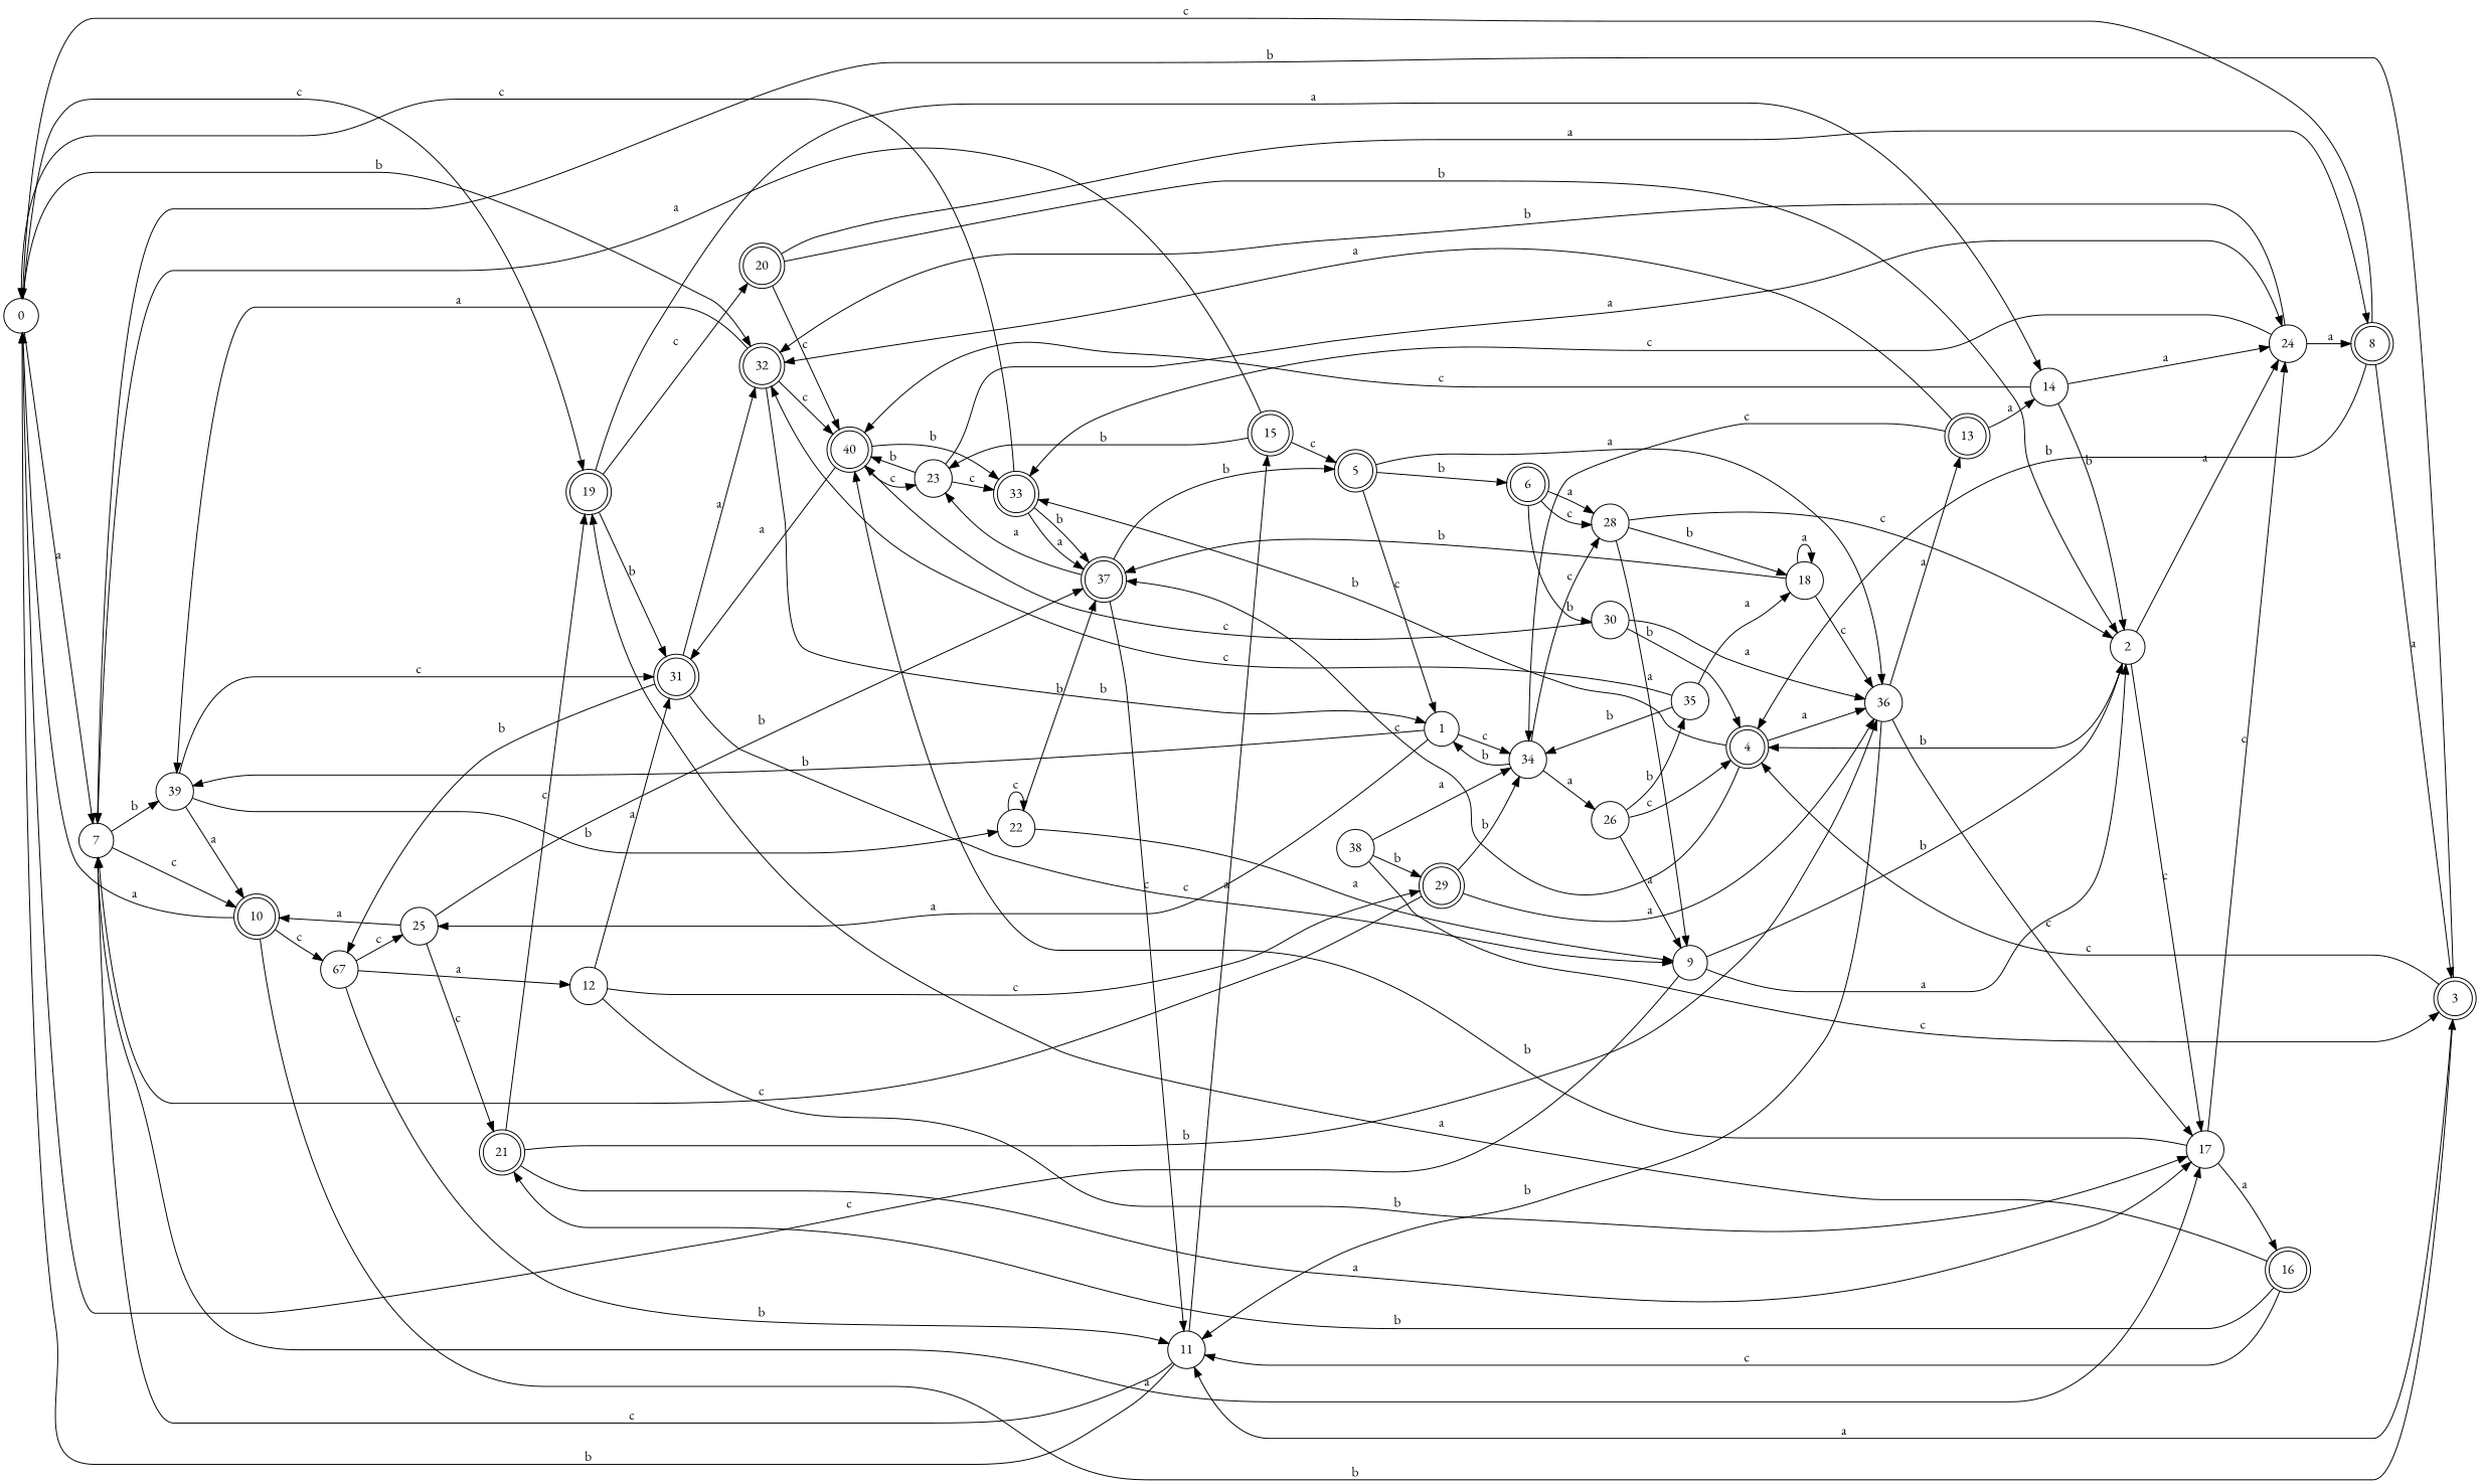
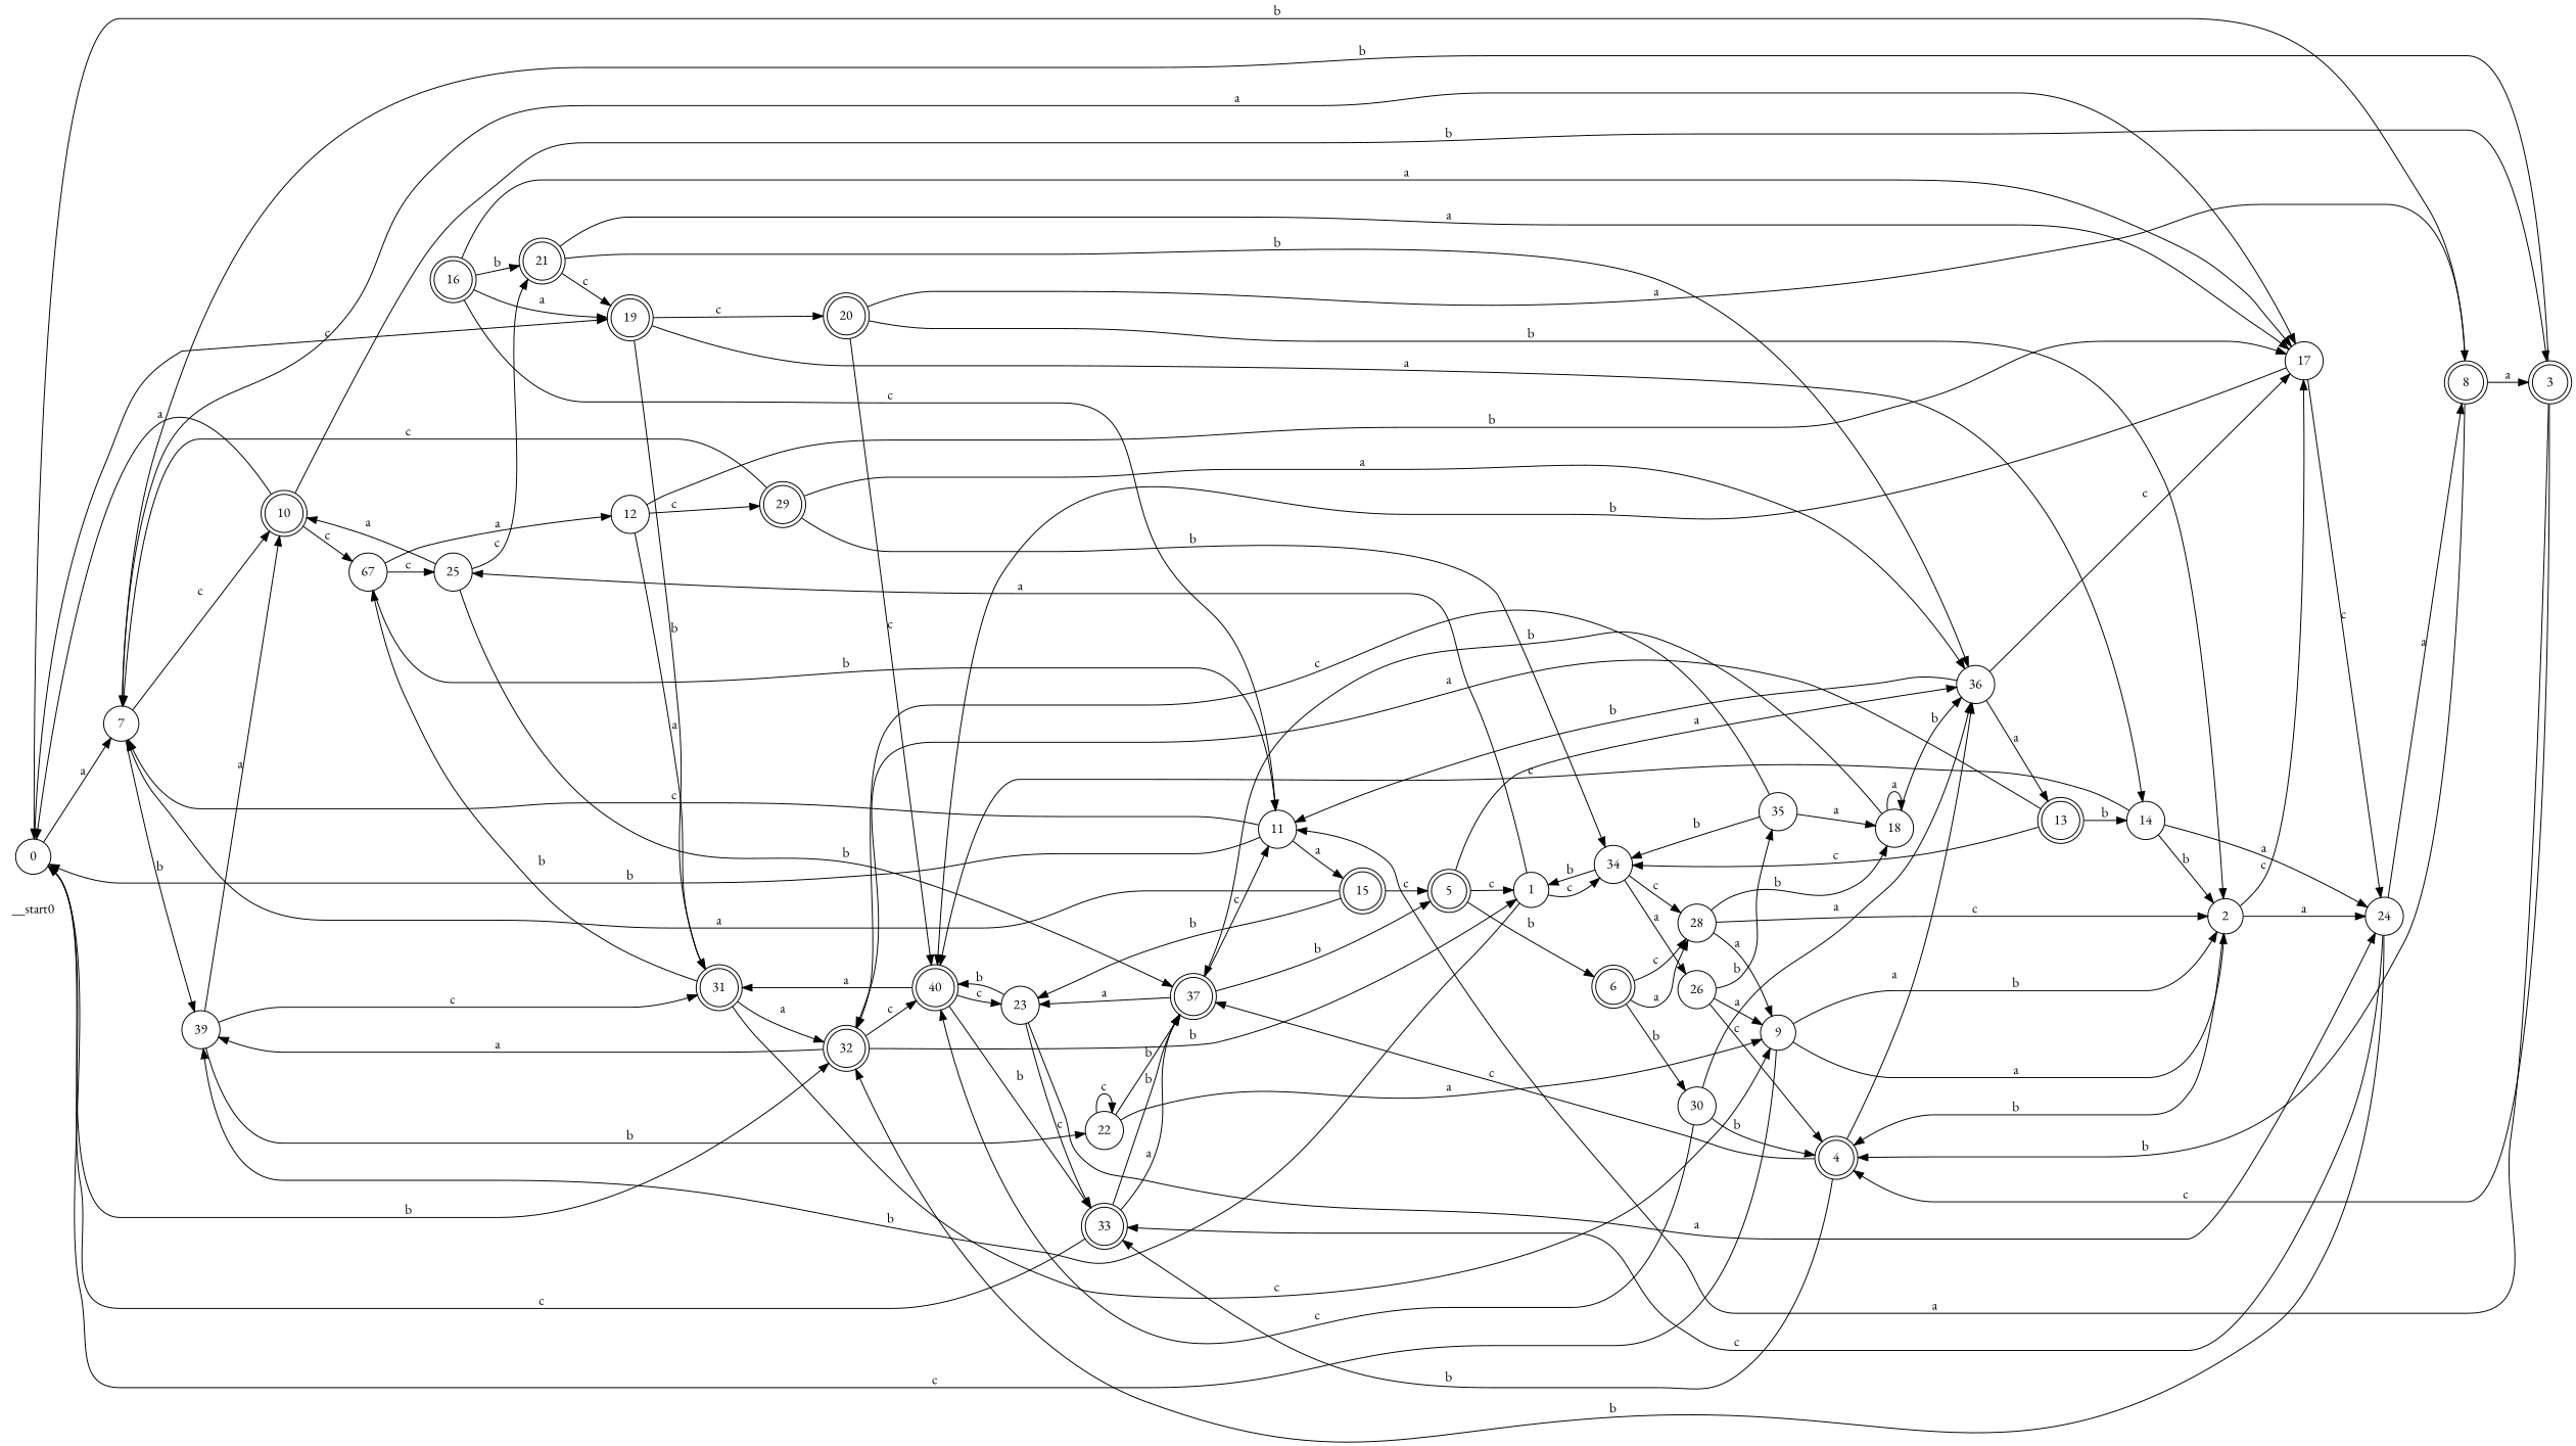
  digraph {
    fontname="EB Garamond"
    rankdir=LR
    node [fontname="EB Garamond" shape=circle color=black fillcolor=white style=filled]
    edge [fontname="EB Garamond"]
+   __start0 [shape=none color="" fillcolor="" style=""]
    n2 [label=0]
    n3 [label=7]
    n4 [label=19 shape=doublecircle style="rounded,filled"]
    n5 [label=32 shape=doublecircle style="rounded,filled"]
    n6 [label=39]
    n7 [label=17]
    n8 [label=10 shape=doublecircle style="rounded,filled"]
    n9 [label=31 shape=doublecircle style="rounded,filled"]
    n10 [label=14]
    n11 [label=20 shape=doublecircle style="rounded,filled"]
    n12 [label=1]
    n13 [label=40 shape=doublecircle style="rounded,filled"]
    n14 [label=25]
    n15 [label=34]
    n16 [label=37 shape=doublecircle style="rounded,filled"]
    n17 [label=21 shape=doublecircle style="rounded,filled"]
    n18 [label=28]
    n19 [label=26]
    n20 [label=22]
    n21 [label=2]
    n22 [label=4 shape=doublecircle style="rounded,filled"]
    n23 [label=24]
    n24 [label=33 shape=doublecircle style="rounded,filled"]
    n25 [label=36]
    n26 [label=16 shape=doublecircle style="rounded,filled"]
    n27 [label=8 shape=doublecircle style="rounded,filled"]
    n28 [label=3 shape=doublecircle style="rounded,filled"]
    n29 [label=11]
    n30 [label=15 shape=doublecircle style="rounded,filled"]
    n31 [label=13 shape=doublecircle style="rounded,filled"]
    n32 [label=5 shape=doublecircle style="rounded,filled"]
    n33 [label=23]
    n34 [label=6 shape=doublecircle style="rounded,filled"]
    n35 [label=30]
    n36 [label=9]
    n37 [label=18]
    n38 [label=67]
    n39 [label=12]
    n40 [label=29 shape=doublecircle style="rounded,filled"]
    n41 [label=35]
-   n42 [label=38]
    n2 -> n3 [label=a]
    n2 -> n4 [label=c]
    n2 -> n5 [label=b]
    n3 -> n6 [label=b]
    n3 -> n7 [label=a]
    n3 -> n8 [label=c]
    n4 -> n9 [label=b]
    n4 -> n10 [label=a]
    n4 -> n11 [label=c]
    n5 -> n6 [label=a]
    n5 -> n12 [label=b]
    n5 -> n13 [label=c]
    n6 -> n8 [label=a]
    n6 -> n9 [label=c]
    n6 -> n20 [label=b]
    n7 -> n13 [label=b]
    n7 -> n23 [label=c]
-   n7 -> n26 [label=a]
+   n26 -> n7 [label=a]
    n8 -> n2 [label=a]
    n8 -> n28 [label=b]
    n8 -> n38 [label=c]
    n9 -> n5 [label=a]
    n9 -> n36 [label=c]
    n9 -> n38 [label=b]
    n10 -> n13 [label=c]
    n10 -> n21 [label=b]
    n10 -> n23 [label=a]
    n11 -> n13 [label=c]
    n11 -> n21 [label=b]
    n11 -> n27 [label=a]
    n12 -> n6 [label=b]
    n12 -> n14 [label=a]
    n12 -> n15 [label=c]
    n13 -> n9 [label=a]
    n13 -> n24 [label=b]
    n13 -> n33 [label=c]
    n14 -> n8 [label=a]
    n14 -> n16 [label=b]
    n14 -> n17 [label=c]
    n15 -> n12 [label=b]
    n15 -> n18 [label=c]
    n15 -> n19 [label=a]
    n16 -> n29 [label=c]
    n16 -> n32 [label=b]
    n16 -> n33 [label=a]
    n17 -> n4 [label=c]
    n17 -> n7 [label=a]
    n17 -> n25 [label=b]
    n18 -> n21 [label=c]
    n18 -> n36 [label=a]
    n18 -> n37 [label=b]
    n19 -> n22 [label=c]
    n19 -> n36 [label=a]
    n19 -> n41 [label=b]
    n20 -> n16 [label=b]
    n20 -> n20 [label=c]
    n20 -> n36 [label=a]
    n21 -> n7 [label=c]
    n21 -> n22 [label=b]
    n21 -> n23 [label=a]
    n22 -> n16 [label=c]
    n22 -> n24 [label=b]
    n22 -> n25 [label=a]
    n23 -> n5 [label=b]
    n23 -> n24 [label=c]
    n23 -> n27 [label=a]
    n24 -> n2 [label=c]
    n24 -> n16 [label=a]
    n24 -> n16 [label=b]
    n25 -> n7 [label=c]
    n25 -> n29 [label=b]
    n25 -> n31 [label=a]
    n26 -> n4 [label=a]
    n26 -> n17 [label=b]
    n26 -> n29 [label=c]
-   n27 -> n2 [label=c]
+   n27 -> n2 [label=b]
    n27 -> n22 [label=b]
    n27 -> n28 [label=a]
    n28 -> n3 [label=b]
    n28 -> n22 [label=c]
    n28 -> n29 [label=a]
    n29 -> n2 [label=b]
    n29 -> n3 [label=c]
    n29 -> n30 [label=a]
    n30 -> n3 [label=a]
    n30 -> n32 [label=c]
    n30 -> n33 [label=b]
    n31 -> n5 [label=a]
-   n31 -> n10 [label=a]
+   n31 -> n10 [label=b]
    n31 -> n15 [label=c]
    n32 -> n12 [label=c]
    n32 -> n25 [label=a]
    n32 -> n34 [label=b]
    n33 -> n13 [label=b]
    n33 -> n23 [label=a]
    n33 -> n24 [label=c]
    n34 -> n18 [label=a]
    n34 -> n18 [label=c]
    n34 -> n35 [label=b]
    n35 -> n13 [label=c]
    n35 -> n22 [label=b]
    n35 -> n25 [label=a]
    n36 -> n2 [label=c]
    n36 -> n21 [label=a]
    n36 -> n21 [label=b]
    n37 -> n16 [label=b]
-   n37 -> n25 [label=c]
+   n37 -> n25 [label=b]
    n37 -> n37 [label=a]
    n38 -> n14 [label=c]
    n38 -> n29 [label=b]
    n38 -> n39 [label=a]
    n39 -> n7 [label=b]
    n39 -> n9 [label=a]
    n39 -> n40 [label=c]
    n40 -> n3 [label=c]
    n40 -> n15 [label=b]
    n40 -> n25 [label=a]
    n41 -> n5 [label=c]
    n41 -> n15 [label=b]
    n41 -> n37 [label=a]
-   n42 -> n15 [label=a]
-   n42 -> n28 [label=c]
-   n42 -> n40 [label=b]
  }
